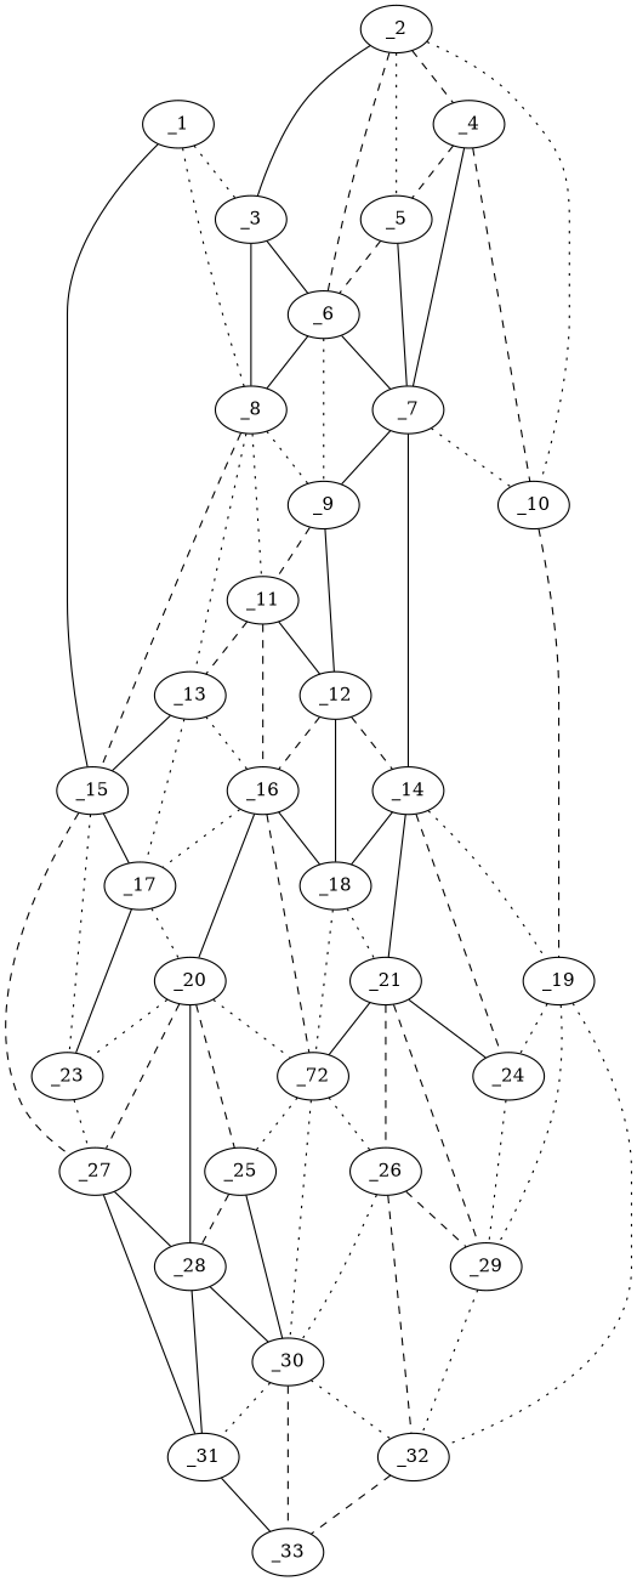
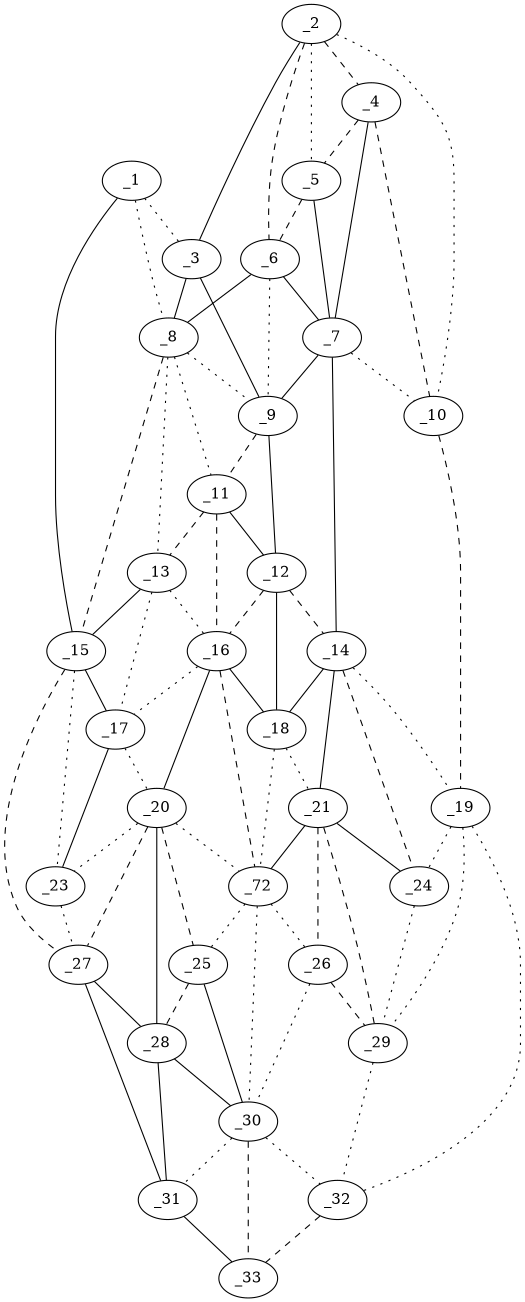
  graph {
    node [x=32 y=89]
    edge [style=dotted valence=2]
    _1 [x=30 y=92]
    _3 [y=82]
    _8 [x=45 y=87]
    _15 [x=76 y=113]
    _2 [y=68]
    _4 [x=36 y=63]
    _5 [x=37 y=67]
    _6 [x=39 y=74]
    _10 [x=52 y=6]
    _9 [x=50 y=71]
    _11 [x=58 y=83]
    _13 [x=69 y=91]
    _17 [x=79 y=92]
    _23 [x=90 y=102]
    _27 [x=97 y=98]
    _7 [x=44 y=66]
    _19 [x=84 y=7]
    _12 [x=59 y=75]
    _16 [x=77 y=80]
    _20 [x=84]
    _28 [x=98]
    _31 [x=105]
    _14 [x=75 y=58]
    _18 [x=81 y=74]
    _21 [x=86 y=67]
    _24 [x=92 y=48]
    _29 [x=99 y=57]
    _32 [x=107 y=72]
    n29 [label=_72 x=90 y=77]
    _26 [x=97 y=68]
    _33 [x=108 y=83]
    _25 [x=93 y=84]
    _30 [x=101 y=79]
    _1 -- _3 [valence=1]
    _1 -- _8
    _1 -- _15 [style=solid valence=1]
    _3 -- _8 [style=solid]
-   _3 -- _6 [style=solid]
+   _3 -- _9 [style=solid]
    _8 -- _15 [style=dashed valence=1]
    _8 -- _9
    _8 -- _11
    _8 -- _13
    _15 -- _17 [style=solid valence=1]
    _15 -- _23 [valence=1]
    _15 -- _27 [style=dashed valence=1]
    _2 -- _3 [style=solid]
    _2 -- _4 [style=dashed]
    _2 -- _5
    _2 -- _6 [style=dashed]
    _2 -- _10 [valence=1]
    _4 -- _5 [style=dashed]
    _4 -- _10 [style=dashed]
    _4 -- _7 [style=solid]
    _5 -- _6 [style=dashed]
    _5 -- _7 [style=solid]
    _6 -- _8 [style=solid]
    _6 -- _9
    _6 -- _7 [style=solid]
    _10 -- _19 [style=dashed valence=1]
    _9 -- _11 [style=dashed]
    _9 -- _12 [style=solid]
    _11 -- _13 [style=dashed]
    _11 -- _12 [style=solid valence=1]
    _11 -- _16 [style=dashed]
    _13 -- _15 [style=solid]
    _13 -- _17
    _13 -- _16 [valence=1]
    _17 -- _23 [style=solid]
    _17 -- _20 [valence=1]
    _23 -- _27
    _27 -- _28 [style=solid valence=1]
    _27 -- _31 [style=solid valence=1]
    _7 -- _10
    _7 -- _9 [style=solid]
    _7 -- _14 [style=solid]
    _19 -- _24 [valence=1]
    _19 -- _29
    _19 -- _32 [valence=1]
    _12 -- _16 [style=dashed valence=1]
    _12 -- _14 [style=dashed]
    _12 -- _18 [style=solid valence=1]
    _16 -- _17 [valence=1]
    _16 -- _20 [style=solid]
    _16 -- _18 [style=solid]
    _16 -- n29 [style=dashed]
    _20 -- _23 [valence=1]
    _20 -- _27 [style=dashed]
    _20 -- _28 [style=solid valence=1]
    _20 -- n29
    _20 -- _25 [style=dashed]
    _28 -- _31 [style=solid valence=1]
    _28 -- _30 [style=solid]
    _31 -- _33 [style=solid valence=1]
    _14 -- _19
    _14 -- _18 [style=solid]
    _14 -- _21 [style=solid valence=1]
    _14 -- _24 [style=dashed valence=1]
    _18 -- _21 [valence=1]
    _18 -- n29 [valence=1]
    _21 -- _24 [style=solid]
    _21 -- _29 [style=dashed valence=1]
    _21 -- n29 [style=solid valence=1]
    _21 -- _26 [style=dashed]
    _24 -- _29
    _29 -- _32
    _32 -- _33 [style=dashed valence=1]
    n29 -- _26 [valence=1]
    n29 -- _25
    n29 -- _30
    _26 -- _29 [style=dashed]
-   _26 -- _32 [style=dashed]
    _26 -- _30
    _25 -- _28 [style=dashed]
    _25 -- _30 [style=solid]
    _30 -- _31
    _30 -- _32 [valence=1]
    _30 -- _33 [style=dashed]
  }
